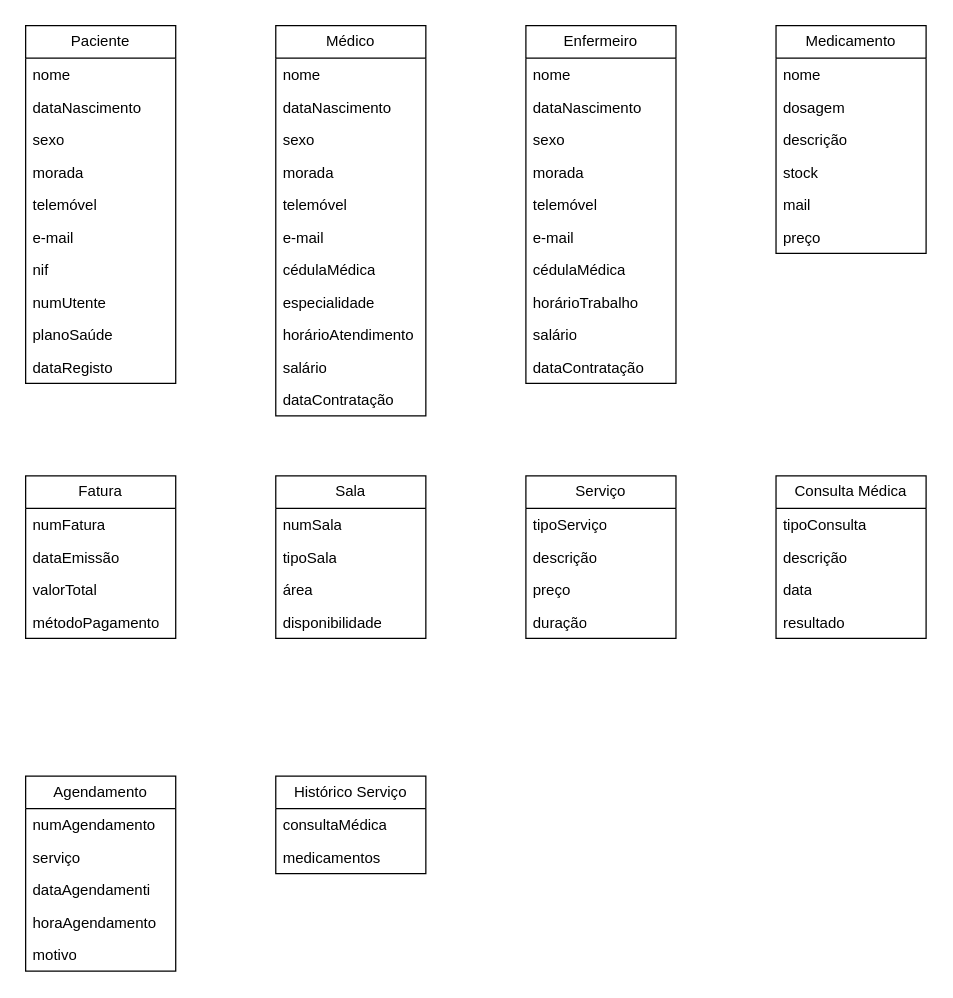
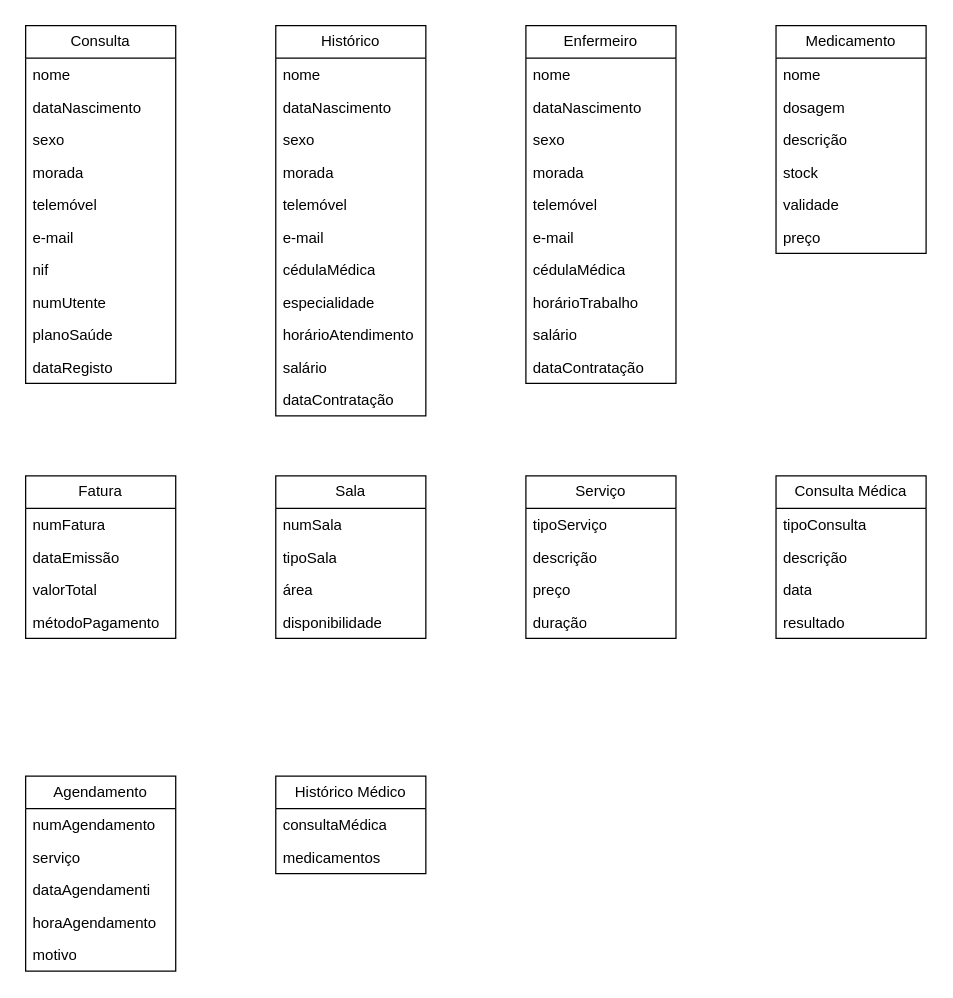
  <mxCell id="0" />
  <mxCell id="1" parent="0" />
- <mxCell id="2" value="Paciente" style="swimlane;fontStyle=0;childLayout=stackLayout;horizontal=1;startSize=26;fillColor=none;horizontalStack=0;resizeParent=1;resizeParentMax=0;resizeLast=0;collapsible=1;marginBottom=0;whiteSpace=wrap;html=1;" parent="1" vertex="1"><mxGeometry x="20" y="20" width="120" height="286" as="geometry" /></mxCell>
+ <mxCell id="2" value="Consulta" style="swimlane;fontStyle=0;childLayout=stackLayout;horizontal=1;startSize=26;fillColor=none;horizontalStack=0;resizeParent=1;resizeParentMax=0;resizeLast=0;collapsible=1;marginBottom=0;whiteSpace=wrap;html=1;" parent="1" vertex="1"><mxGeometry x="20" y="20" width="120" height="286" as="geometry" /></mxCell>
  <mxCell id="3" value="nome" style="text;strokeColor=none;fillColor=none;align=left;verticalAlign=top;spacingLeft=4;spacingRight=4;overflow=hidden;rotatable=0;points=[[0,0.5],[1,0.5]];portConstraint=eastwest;whiteSpace=wrap;html=1;" parent="2" vertex="1"><mxGeometry y="26" width="120" height="26" as="geometry" /></mxCell>
  <mxCell id="4" value="dataNascimento" style="text;strokeColor=none;fillColor=none;align=left;verticalAlign=top;spacingLeft=4;spacingRight=4;overflow=hidden;rotatable=0;points=[[0,0.5],[1,0.5]];portConstraint=eastwest;whiteSpace=wrap;html=1;" parent="2" vertex="1"><mxGeometry y="52" width="120" height="26" as="geometry" /></mxCell>
  <mxCell id="5" value="sexo" style="text;strokeColor=none;fillColor=none;align=left;verticalAlign=top;spacingLeft=4;spacingRight=4;overflow=hidden;rotatable=0;points=[[0,0.5],[1,0.5]];portConstraint=eastwest;whiteSpace=wrap;html=1;" parent="2" vertex="1"><mxGeometry y="78" width="120" height="26" as="geometry" /></mxCell>
  <mxCell id="6" value="morada" style="text;strokeColor=none;fillColor=none;align=left;verticalAlign=top;spacingLeft=4;spacingRight=4;overflow=hidden;rotatable=0;points=[[0,0.5],[1,0.5]];portConstraint=eastwest;whiteSpace=wrap;html=1;" parent="2" vertex="1"><mxGeometry y="104" width="120" height="26" as="geometry" /></mxCell>
  <mxCell id="7" value="telemóvel" style="text;strokeColor=none;fillColor=none;align=left;verticalAlign=top;spacingLeft=4;spacingRight=4;overflow=hidden;rotatable=0;points=[[0,0.5],[1,0.5]];portConstraint=eastwest;whiteSpace=wrap;html=1;" parent="2" vertex="1"><mxGeometry y="130" width="120" height="26" as="geometry" /></mxCell>
  <mxCell id="8" value="e-mail" style="text;strokeColor=none;fillColor=none;align=left;verticalAlign=top;spacingLeft=4;spacingRight=4;overflow=hidden;rotatable=0;points=[[0,0.5],[1,0.5]];portConstraint=eastwest;whiteSpace=wrap;html=1;" parent="2" vertex="1"><mxGeometry y="156" width="120" height="26" as="geometry" /></mxCell>
  <mxCell id="9" value="nif" style="text;strokeColor=none;fillColor=none;align=left;verticalAlign=top;spacingLeft=4;spacingRight=4;overflow=hidden;rotatable=0;points=[[0,0.5],[1,0.5]];portConstraint=eastwest;whiteSpace=wrap;html=1;" parent="2" vertex="1"><mxGeometry y="182" width="120" height="26" as="geometry" /></mxCell>
  <mxCell id="10" value="numUtente" style="text;strokeColor=none;fillColor=none;align=left;verticalAlign=top;spacingLeft=4;spacingRight=4;overflow=hidden;rotatable=0;points=[[0,0.5],[1,0.5]];portConstraint=eastwest;whiteSpace=wrap;html=1;" parent="2" vertex="1"><mxGeometry y="208" width="120" height="26" as="geometry" /></mxCell>
  <mxCell id="11" value="planoSaúde" style="text;strokeColor=none;fillColor=none;align=left;verticalAlign=top;spacingLeft=4;spacingRight=4;overflow=hidden;rotatable=0;points=[[0,0.5],[1,0.5]];portConstraint=eastwest;whiteSpace=wrap;html=1;" parent="2" vertex="1"><mxGeometry y="234" width="120" height="26" as="geometry" /></mxCell>
  <mxCell id="12" value="dataRegisto" style="text;strokeColor=none;fillColor=none;align=left;verticalAlign=top;spacingLeft=4;spacingRight=4;overflow=hidden;rotatable=0;points=[[0,0.5],[1,0.5]];portConstraint=eastwest;whiteSpace=wrap;html=1;" parent="2" vertex="1"><mxGeometry y="260" width="120" height="26" as="geometry" /></mxCell>
- <mxCell id="13" value="Médico" style="swimlane;fontStyle=0;childLayout=stackLayout;horizontal=1;startSize=26;fillColor=none;horizontalStack=0;resizeParent=1;resizeParentMax=0;resizeLast=0;collapsible=1;marginBottom=0;whiteSpace=wrap;html=1;" parent="1" vertex="1"><mxGeometry x="220" y="20" width="120" height="312" as="geometry" /></mxCell>
+ <mxCell id="13" value="Histórico" style="swimlane;fontStyle=0;childLayout=stackLayout;horizontal=1;startSize=26;fillColor=none;horizontalStack=0;resizeParent=1;resizeParentMax=0;resizeLast=0;collapsible=1;marginBottom=0;whiteSpace=wrap;html=1;" parent="1" vertex="1"><mxGeometry x="220" y="20" width="120" height="312" as="geometry" /></mxCell>
  <mxCell id="14" value="nome" style="text;strokeColor=none;fillColor=none;align=left;verticalAlign=top;spacingLeft=4;spacingRight=4;overflow=hidden;rotatable=0;points=[[0,0.5],[1,0.5]];portConstraint=eastwest;whiteSpace=wrap;html=1;" parent="13" vertex="1"><mxGeometry y="26" width="120" height="26" as="geometry" /></mxCell>
  <mxCell id="15" value="dataNascimento" style="text;strokeColor=none;fillColor=none;align=left;verticalAlign=top;spacingLeft=4;spacingRight=4;overflow=hidden;rotatable=0;points=[[0,0.5],[1,0.5]];portConstraint=eastwest;whiteSpace=wrap;html=1;" parent="13" vertex="1"><mxGeometry y="52" width="120" height="26" as="geometry" /></mxCell>
  <mxCell id="16" value="sexo" style="text;strokeColor=none;fillColor=none;align=left;verticalAlign=top;spacingLeft=4;spacingRight=4;overflow=hidden;rotatable=0;points=[[0,0.5],[1,0.5]];portConstraint=eastwest;whiteSpace=wrap;html=1;" parent="13" vertex="1"><mxGeometry y="78" width="120" height="26" as="geometry" /></mxCell>
  <mxCell id="17" value="morada" style="text;strokeColor=none;fillColor=none;align=left;verticalAlign=top;spacingLeft=4;spacingRight=4;overflow=hidden;rotatable=0;points=[[0,0.5],[1,0.5]];portConstraint=eastwest;whiteSpace=wrap;html=1;" parent="13" vertex="1"><mxGeometry y="104" width="120" height="26" as="geometry" /></mxCell>
  <mxCell id="18" value="telemóvel" style="text;strokeColor=none;fillColor=none;align=left;verticalAlign=top;spacingLeft=4;spacingRight=4;overflow=hidden;rotatable=0;points=[[0,0.5],[1,0.5]];portConstraint=eastwest;whiteSpace=wrap;html=1;" parent="13" vertex="1"><mxGeometry y="130" width="120" height="26" as="geometry" /></mxCell>
  <mxCell id="19" value="e-mail" style="text;strokeColor=none;fillColor=none;align=left;verticalAlign=top;spacingLeft=4;spacingRight=4;overflow=hidden;rotatable=0;points=[[0,0.5],[1,0.5]];portConstraint=eastwest;whiteSpace=wrap;html=1;" parent="13" vertex="1"><mxGeometry y="156" width="120" height="26" as="geometry" /></mxCell>
  <mxCell id="20" value="cédulaMédica" style="text;strokeColor=none;fillColor=none;align=left;verticalAlign=top;spacingLeft=4;spacingRight=4;overflow=hidden;rotatable=0;points=[[0,0.5],[1,0.5]];portConstraint=eastwest;whiteSpace=wrap;html=1;" parent="13" vertex="1"><mxGeometry y="182" width="120" height="26" as="geometry" /></mxCell>
  <mxCell id="21" value="especialidade" style="text;strokeColor=none;fillColor=none;align=left;verticalAlign=top;spacingLeft=4;spacingRight=4;overflow=hidden;rotatable=0;points=[[0,0.5],[1,0.5]];portConstraint=eastwest;whiteSpace=wrap;html=1;" parent="13" vertex="1"><mxGeometry y="208" width="120" height="26" as="geometry" /></mxCell>
  <mxCell id="22" value="horárioAtendimento" style="text;strokeColor=none;fillColor=none;align=left;verticalAlign=top;spacingLeft=4;spacingRight=4;overflow=hidden;rotatable=0;points=[[0,0.5],[1,0.5]];portConstraint=eastwest;whiteSpace=wrap;html=1;" parent="13" vertex="1"><mxGeometry y="234" width="120" height="26" as="geometry" /></mxCell>
  <mxCell id="23" value="salário" style="text;strokeColor=none;fillColor=none;align=left;verticalAlign=top;spacingLeft=4;spacingRight=4;overflow=hidden;rotatable=0;points=[[0,0.5],[1,0.5]];portConstraint=eastwest;whiteSpace=wrap;html=1;" parent="13" vertex="1"><mxGeometry y="260" width="120" height="26" as="geometry" /></mxCell>
  <mxCell id="24" value="dataContratação" style="text;strokeColor=none;fillColor=none;align=left;verticalAlign=top;spacingLeft=4;spacingRight=4;overflow=hidden;rotatable=0;points=[[0,0.5],[1,0.5]];portConstraint=eastwest;whiteSpace=wrap;html=1;" parent="13" vertex="1"><mxGeometry y="286" width="120" height="26" as="geometry" /></mxCell>
  <mxCell id="25" value="Enfermeiro" style="swimlane;fontStyle=0;childLayout=stackLayout;horizontal=1;startSize=26;fillColor=none;horizontalStack=0;resizeParent=1;resizeParentMax=0;resizeLast=0;collapsible=1;marginBottom=0;whiteSpace=wrap;html=1;" parent="1" vertex="1"><mxGeometry x="420" y="20" width="120" height="286" as="geometry" /></mxCell>
  <mxCell id="26" value="nome" style="text;strokeColor=none;fillColor=none;align=left;verticalAlign=top;spacingLeft=4;spacingRight=4;overflow=hidden;rotatable=0;points=[[0,0.5],[1,0.5]];portConstraint=eastwest;whiteSpace=wrap;html=1;" parent="25" vertex="1"><mxGeometry y="26" width="120" height="26" as="geometry" /></mxCell>
  <mxCell id="27" value="dataNascimento" style="text;strokeColor=none;fillColor=none;align=left;verticalAlign=top;spacingLeft=4;spacingRight=4;overflow=hidden;rotatable=0;points=[[0,0.5],[1,0.5]];portConstraint=eastwest;whiteSpace=wrap;html=1;" parent="25" vertex="1"><mxGeometry y="52" width="120" height="26" as="geometry" /></mxCell>
  <mxCell id="28" value="sexo" style="text;strokeColor=none;fillColor=none;align=left;verticalAlign=top;spacingLeft=4;spacingRight=4;overflow=hidden;rotatable=0;points=[[0,0.5],[1,0.5]];portConstraint=eastwest;whiteSpace=wrap;html=1;" parent="25" vertex="1"><mxGeometry y="78" width="120" height="26" as="geometry" /></mxCell>
  <mxCell id="29" value="morada" style="text;strokeColor=none;fillColor=none;align=left;verticalAlign=top;spacingLeft=4;spacingRight=4;overflow=hidden;rotatable=0;points=[[0,0.5],[1,0.5]];portConstraint=eastwest;whiteSpace=wrap;html=1;" parent="25" vertex="1"><mxGeometry y="104" width="120" height="26" as="geometry" /></mxCell>
  <mxCell id="30" value="telemóvel" style="text;strokeColor=none;fillColor=none;align=left;verticalAlign=top;spacingLeft=4;spacingRight=4;overflow=hidden;rotatable=0;points=[[0,0.5],[1,0.5]];portConstraint=eastwest;whiteSpace=wrap;html=1;" parent="25" vertex="1"><mxGeometry y="130" width="120" height="26" as="geometry" /></mxCell>
  <mxCell id="31" value="e-mail" style="text;strokeColor=none;fillColor=none;align=left;verticalAlign=top;spacingLeft=4;spacingRight=4;overflow=hidden;rotatable=0;points=[[0,0.5],[1,0.5]];portConstraint=eastwest;whiteSpace=wrap;html=1;" parent="25" vertex="1"><mxGeometry y="156" width="120" height="26" as="geometry" /></mxCell>
  <mxCell id="32" value="cédulaMédica" style="text;strokeColor=none;fillColor=none;align=left;verticalAlign=top;spacingLeft=4;spacingRight=4;overflow=hidden;rotatable=0;points=[[0,0.5],[1,0.5]];portConstraint=eastwest;whiteSpace=wrap;html=1;" parent="25" vertex="1"><mxGeometry y="182" width="120" height="26" as="geometry" /></mxCell>
  <mxCell id="33" value="horárioTrabalho" style="text;strokeColor=none;fillColor=none;align=left;verticalAlign=top;spacingLeft=4;spacingRight=4;overflow=hidden;rotatable=0;points=[[0,0.5],[1,0.5]];portConstraint=eastwest;whiteSpace=wrap;html=1;" parent="25" vertex="1"><mxGeometry y="208" width="120" height="26" as="geometry" /></mxCell>
  <mxCell id="34" value="salário" style="text;strokeColor=none;fillColor=none;align=left;verticalAlign=top;spacingLeft=4;spacingRight=4;overflow=hidden;rotatable=0;points=[[0,0.5],[1,0.5]];portConstraint=eastwest;whiteSpace=wrap;html=1;" parent="25" vertex="1"><mxGeometry y="234" width="120" height="26" as="geometry" /></mxCell>
  <mxCell id="35" value="dataContratação" style="text;strokeColor=none;fillColor=none;align=left;verticalAlign=top;spacingLeft=4;spacingRight=4;overflow=hidden;rotatable=0;points=[[0,0.5],[1,0.5]];portConstraint=eastwest;whiteSpace=wrap;html=1;" parent="25" vertex="1"><mxGeometry y="260" width="120" height="26" as="geometry" /></mxCell>
  <mxCell id="36" value="Medicamento" style="swimlane;fontStyle=0;childLayout=stackLayout;horizontal=1;startSize=26;fillColor=none;horizontalStack=0;resizeParent=1;resizeParentMax=0;resizeLast=0;collapsible=1;marginBottom=0;whiteSpace=wrap;html=1;" parent="1" vertex="1"><mxGeometry x="620" y="20" width="120" height="182" as="geometry" /></mxCell>
  <mxCell id="37" value="nome&amp;nbsp;" style="text;strokeColor=none;fillColor=none;align=left;verticalAlign=top;spacingLeft=4;spacingRight=4;overflow=hidden;rotatable=0;points=[[0,0.5],[1,0.5]];portConstraint=eastwest;whiteSpace=wrap;html=1;" parent="36" vertex="1"><mxGeometry y="26" width="120" height="26" as="geometry" /></mxCell>
  <mxCell id="38" value="dosagem" style="text;strokeColor=none;fillColor=none;align=left;verticalAlign=top;spacingLeft=4;spacingRight=4;overflow=hidden;rotatable=0;points=[[0,0.5],[1,0.5]];portConstraint=eastwest;whiteSpace=wrap;html=1;" parent="36" vertex="1"><mxGeometry y="52" width="120" height="26" as="geometry" /></mxCell>
  <mxCell id="39" value="descrição" style="text;strokeColor=none;fillColor=none;align=left;verticalAlign=top;spacingLeft=4;spacingRight=4;overflow=hidden;rotatable=0;points=[[0,0.5],[1,0.5]];portConstraint=eastwest;whiteSpace=wrap;html=1;" parent="36" vertex="1"><mxGeometry y="78" width="120" height="26" as="geometry" /></mxCell>
  <mxCell id="40" value="stock" style="text;strokeColor=none;fillColor=none;align=left;verticalAlign=top;spacingLeft=4;spacingRight=4;overflow=hidden;rotatable=0;points=[[0,0.5],[1,0.5]];portConstraint=eastwest;whiteSpace=wrap;html=1;" parent="36" vertex="1"><mxGeometry y="104" width="120" height="26" as="geometry" /></mxCell>
- <mxCell id="41" value="mail" style="text;strokeColor=none;fillColor=none;align=left;verticalAlign=top;spacingLeft=4;spacingRight=4;overflow=hidden;rotatable=0;points=[[0,0.5],[1,0.5]];portConstraint=eastwest;whiteSpace=wrap;html=1;" parent="36" vertex="1"><mxGeometry y="130" width="120" height="26" as="geometry" /></mxCell>
+ <mxCell id="41" value="validade" style="text;strokeColor=none;fillColor=none;align=left;verticalAlign=top;spacingLeft=4;spacingRight=4;overflow=hidden;rotatable=0;points=[[0,0.5],[1,0.5]];portConstraint=eastwest;whiteSpace=wrap;html=1;" parent="36" vertex="1"><mxGeometry y="130" width="120" height="26" as="geometry" /></mxCell>
  <mxCell id="42" value="preço" style="text;strokeColor=none;fillColor=none;align=left;verticalAlign=top;spacingLeft=4;spacingRight=4;overflow=hidden;rotatable=0;points=[[0,0.5],[1,0.5]];portConstraint=eastwest;whiteSpace=wrap;html=1;" parent="36" vertex="1"><mxGeometry y="156" width="120" height="26" as="geometry" /></mxCell>
  <mxCell id="43" value="Fatura" style="swimlane;fontStyle=0;childLayout=stackLayout;horizontal=1;startSize=26;fillColor=none;horizontalStack=0;resizeParent=1;resizeParentMax=0;resizeLast=0;collapsible=1;marginBottom=0;whiteSpace=wrap;html=1;" parent="1" vertex="1"><mxGeometry x="20" y="380" width="120" height="130" as="geometry" /></mxCell>
  <mxCell id="44" value="numFatura" style="text;strokeColor=none;fillColor=none;align=left;verticalAlign=top;spacingLeft=4;spacingRight=4;overflow=hidden;rotatable=0;points=[[0,0.5],[1,0.5]];portConstraint=eastwest;whiteSpace=wrap;html=1;" parent="43" vertex="1"><mxGeometry y="26" width="120" height="26" as="geometry" /></mxCell>
  <mxCell id="45" value="dataEmissão" style="text;strokeColor=none;fillColor=none;align=left;verticalAlign=top;spacingLeft=4;spacingRight=4;overflow=hidden;rotatable=0;points=[[0,0.5],[1,0.5]];portConstraint=eastwest;whiteSpace=wrap;html=1;" parent="43" vertex="1"><mxGeometry y="52" width="120" height="26" as="geometry" /></mxCell>
  <mxCell id="46" value="valorTotal" style="text;strokeColor=none;fillColor=none;align=left;verticalAlign=top;spacingLeft=4;spacingRight=4;overflow=hidden;rotatable=0;points=[[0,0.5],[1,0.5]];portConstraint=eastwest;whiteSpace=wrap;html=1;" parent="43" vertex="1"><mxGeometry y="78" width="120" height="26" as="geometry" /></mxCell>
  <mxCell id="47" value="métodoPagamento" style="text;strokeColor=none;fillColor=none;align=left;verticalAlign=top;spacingLeft=4;spacingRight=4;overflow=hidden;rotatable=0;points=[[0,0.5],[1,0.5]];portConstraint=eastwest;whiteSpace=wrap;html=1;" parent="43" vertex="1"><mxGeometry y="104" width="120" height="26" as="geometry" /></mxCell>
  <mxCell id="48" value="Sala" style="swimlane;fontStyle=0;childLayout=stackLayout;horizontal=1;startSize=26;fillColor=none;horizontalStack=0;resizeParent=1;resizeParentMax=0;resizeLast=0;collapsible=1;marginBottom=0;whiteSpace=wrap;html=1;" parent="1" vertex="1"><mxGeometry x="220" y="380" width="120" height="130" as="geometry" /></mxCell>
  <mxCell id="49" value="numSala" style="text;strokeColor=none;fillColor=none;align=left;verticalAlign=top;spacingLeft=4;spacingRight=4;overflow=hidden;rotatable=0;points=[[0,0.5],[1,0.5]];portConstraint=eastwest;whiteSpace=wrap;html=1;" parent="48" vertex="1"><mxGeometry y="26" width="120" height="26" as="geometry" /></mxCell>
  <mxCell id="50" value="tipoSala" style="text;strokeColor=none;fillColor=none;align=left;verticalAlign=top;spacingLeft=4;spacingRight=4;overflow=hidden;rotatable=0;points=[[0,0.5],[1,0.5]];portConstraint=eastwest;whiteSpace=wrap;html=1;" parent="48" vertex="1"><mxGeometry y="52" width="120" height="26" as="geometry" /></mxCell>
  <mxCell id="51" value="área" style="text;strokeColor=none;fillColor=none;align=left;verticalAlign=top;spacingLeft=4;spacingRight=4;overflow=hidden;rotatable=0;points=[[0,0.5],[1,0.5]];portConstraint=eastwest;whiteSpace=wrap;html=1;" parent="48" vertex="1"><mxGeometry y="78" width="120" height="26" as="geometry" /></mxCell>
  <mxCell id="52" value="disponibilidade" style="text;strokeColor=none;fillColor=none;align=left;verticalAlign=top;spacingLeft=4;spacingRight=4;overflow=hidden;rotatable=0;points=[[0,0.5],[1,0.5]];portConstraint=eastwest;whiteSpace=wrap;html=1;" parent="48" vertex="1"><mxGeometry y="104" width="120" height="26" as="geometry" /></mxCell>
  <mxCell id="53" value="Serviço" style="swimlane;fontStyle=0;childLayout=stackLayout;horizontal=1;startSize=26;fillColor=none;horizontalStack=0;resizeParent=1;resizeParentMax=0;resizeLast=0;collapsible=1;marginBottom=0;whiteSpace=wrap;html=1;" parent="1" vertex="1"><mxGeometry x="420" y="380" width="120" height="130" as="geometry" /></mxCell>
  <mxCell id="54" value="tipoServiço" style="text;strokeColor=none;fillColor=none;align=left;verticalAlign=top;spacingLeft=4;spacingRight=4;overflow=hidden;rotatable=0;points=[[0,0.5],[1,0.5]];portConstraint=eastwest;whiteSpace=wrap;html=1;" parent="53" vertex="1"><mxGeometry y="26" width="120" height="26" as="geometry" /></mxCell>
  <mxCell id="55" value="descrição" style="text;strokeColor=none;fillColor=none;align=left;verticalAlign=top;spacingLeft=4;spacingRight=4;overflow=hidden;rotatable=0;points=[[0,0.5],[1,0.5]];portConstraint=eastwest;whiteSpace=wrap;html=1;" parent="53" vertex="1"><mxGeometry y="52" width="120" height="26" as="geometry" /></mxCell>
  <mxCell id="56" value="preço" style="text;strokeColor=none;fillColor=none;align=left;verticalAlign=top;spacingLeft=4;spacingRight=4;overflow=hidden;rotatable=0;points=[[0,0.5],[1,0.5]];portConstraint=eastwest;whiteSpace=wrap;html=1;" parent="53" vertex="1"><mxGeometry y="78" width="120" height="26" as="geometry" /></mxCell>
  <mxCell id="57" value="duração" style="text;strokeColor=none;fillColor=none;align=left;verticalAlign=top;spacingLeft=4;spacingRight=4;overflow=hidden;rotatable=0;points=[[0,0.5],[1,0.5]];portConstraint=eastwest;whiteSpace=wrap;html=1;" parent="53" vertex="1"><mxGeometry y="104" width="120" height="26" as="geometry" /></mxCell>
  <mxCell id="58" value="Consulta Médica" style="swimlane;fontStyle=0;childLayout=stackLayout;horizontal=1;startSize=26;fillColor=none;horizontalStack=0;resizeParent=1;resizeParentMax=0;resizeLast=0;collapsible=1;marginBottom=0;whiteSpace=wrap;html=1;" parent="1" vertex="1"><mxGeometry x="620" y="380" width="120" height="130" as="geometry" /></mxCell>
  <mxCell id="59" value="tipoConsulta" style="text;strokeColor=none;fillColor=none;align=left;verticalAlign=top;spacingLeft=4;spacingRight=4;overflow=hidden;rotatable=0;points=[[0,0.5],[1,0.5]];portConstraint=eastwest;whiteSpace=wrap;html=1;" parent="58" vertex="1"><mxGeometry y="26" width="120" height="26" as="geometry" /></mxCell>
  <mxCell id="60" value="descrição" style="text;strokeColor=none;fillColor=none;align=left;verticalAlign=top;spacingLeft=4;spacingRight=4;overflow=hidden;rotatable=0;points=[[0,0.5],[1,0.5]];portConstraint=eastwest;whiteSpace=wrap;html=1;" parent="58" vertex="1"><mxGeometry y="52" width="120" height="26" as="geometry" /></mxCell>
  <mxCell id="61" value="data" style="text;strokeColor=none;fillColor=none;align=left;verticalAlign=top;spacingLeft=4;spacingRight=4;overflow=hidden;rotatable=0;points=[[0,0.5],[1,0.5]];portConstraint=eastwest;whiteSpace=wrap;html=1;" parent="58" vertex="1"><mxGeometry y="78" width="120" height="26" as="geometry" /></mxCell>
  <mxCell id="62" value="resultado" style="text;strokeColor=none;fillColor=none;align=left;verticalAlign=top;spacingLeft=4;spacingRight=4;overflow=hidden;rotatable=0;points=[[0,0.5],[1,0.5]];portConstraint=eastwest;whiteSpace=wrap;html=1;" parent="58" vertex="1"><mxGeometry y="104" width="120" height="26" as="geometry" /></mxCell>
  <mxCell id="63" value="Agendamento" style="swimlane;fontStyle=0;childLayout=stackLayout;horizontal=1;startSize=26;fillColor=none;horizontalStack=0;resizeParent=1;resizeParentMax=0;resizeLast=0;collapsible=1;marginBottom=0;whiteSpace=wrap;html=1;" parent="1" vertex="1"><mxGeometry x="20" y="620" width="120" height="156" as="geometry" /></mxCell>
  <mxCell id="64" value="numAgendamento" style="text;strokeColor=none;fillColor=none;align=left;verticalAlign=top;spacingLeft=4;spacingRight=4;overflow=hidden;rotatable=0;points=[[0,0.5],[1,0.5]];portConstraint=eastwest;whiteSpace=wrap;html=1;" parent="63" vertex="1"><mxGeometry y="26" width="120" height="26" as="geometry" /></mxCell>
  <mxCell id="65" value="serviço" style="text;strokeColor=none;fillColor=none;align=left;verticalAlign=top;spacingLeft=4;spacingRight=4;overflow=hidden;rotatable=0;points=[[0,0.5],[1,0.5]];portConstraint=eastwest;whiteSpace=wrap;html=1;" parent="63" vertex="1"><mxGeometry y="52" width="120" height="26" as="geometry" /></mxCell>
  <mxCell id="66" value="dataAgendamenti" style="text;strokeColor=none;fillColor=none;align=left;verticalAlign=top;spacingLeft=4;spacingRight=4;overflow=hidden;rotatable=0;points=[[0,0.5],[1,0.5]];portConstraint=eastwest;whiteSpace=wrap;html=1;" parent="63" vertex="1"><mxGeometry y="78" width="120" height="26" as="geometry" /></mxCell>
  <mxCell id="67" value="horaAgendamento" style="text;strokeColor=none;fillColor=none;align=left;verticalAlign=top;spacingLeft=4;spacingRight=4;overflow=hidden;rotatable=0;points=[[0,0.5],[1,0.5]];portConstraint=eastwest;whiteSpace=wrap;html=1;" parent="63" vertex="1"><mxGeometry y="104" width="120" height="26" as="geometry" /></mxCell>
  <mxCell id="68" value="motivo" style="text;strokeColor=none;fillColor=none;align=left;verticalAlign=top;spacingLeft=4;spacingRight=4;overflow=hidden;rotatable=0;points=[[0,0.5],[1,0.5]];portConstraint=eastwest;whiteSpace=wrap;html=1;" parent="63" vertex="1"><mxGeometry y="130" width="120" height="26" as="geometry" /></mxCell>
- <mxCell id="69" value="Histórico Serviço" style="swimlane;fontStyle=0;childLayout=stackLayout;horizontal=1;startSize=26;fillColor=none;horizontalStack=0;resizeParent=1;resizeParentMax=0;resizeLast=0;collapsible=1;marginBottom=0;whiteSpace=wrap;html=1;" parent="1" vertex="1"><mxGeometry x="220" y="620" width="120" height="78" as="geometry" /></mxCell>
+ <mxCell id="69" value="Histórico Médico" style="swimlane;fontStyle=0;childLayout=stackLayout;horizontal=1;startSize=26;fillColor=none;horizontalStack=0;resizeParent=1;resizeParentMax=0;resizeLast=0;collapsible=1;marginBottom=0;whiteSpace=wrap;html=1;" parent="1" vertex="1"><mxGeometry x="220" y="620" width="120" height="78" as="geometry" /></mxCell>
  <mxCell id="70" value="consultaMédica" style="text;strokeColor=none;fillColor=none;align=left;verticalAlign=top;spacingLeft=4;spacingRight=4;overflow=hidden;rotatable=0;points=[[0,0.5],[1,0.5]];portConstraint=eastwest;whiteSpace=wrap;html=1;" parent="69" vertex="1"><mxGeometry y="26" width="120" height="26" as="geometry" /></mxCell>
  <mxCell id="71" value="medicamentos" style="text;strokeColor=none;fillColor=none;align=left;verticalAlign=top;spacingLeft=4;spacingRight=4;overflow=hidden;rotatable=0;points=[[0,0.5],[1,0.5]];portConstraint=eastwest;whiteSpace=wrap;html=1;" parent="69" vertex="1"><mxGeometry y="52" width="120" height="26" as="geometry" /></mxCell>
